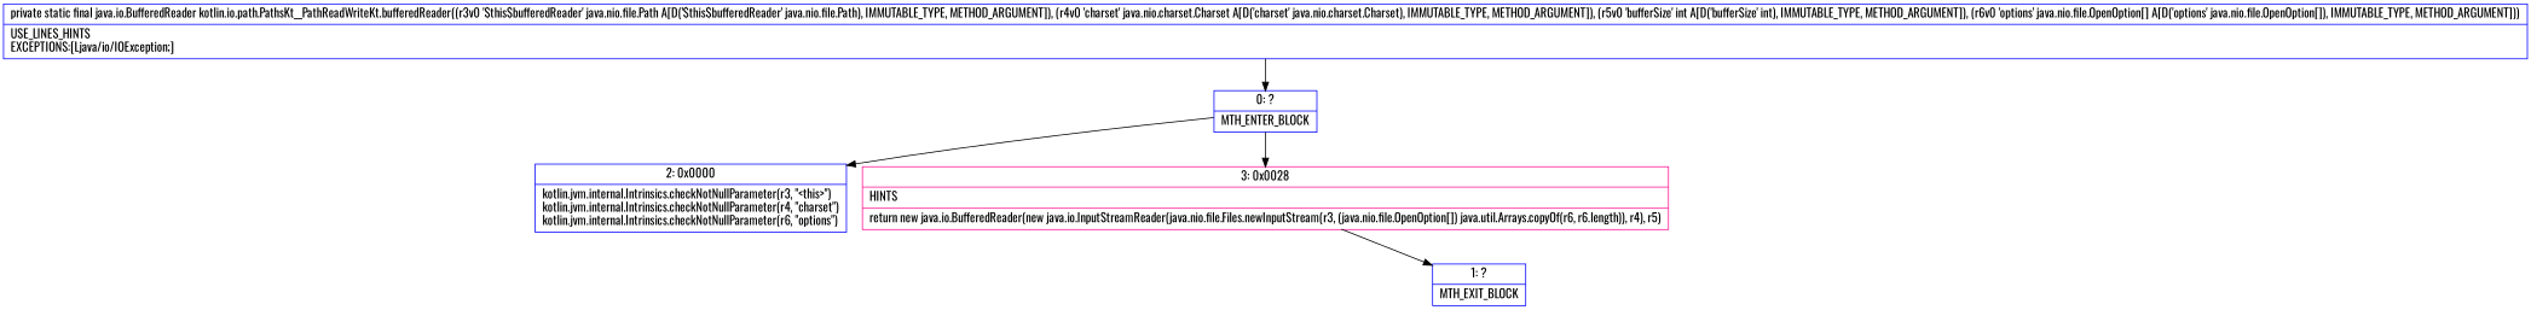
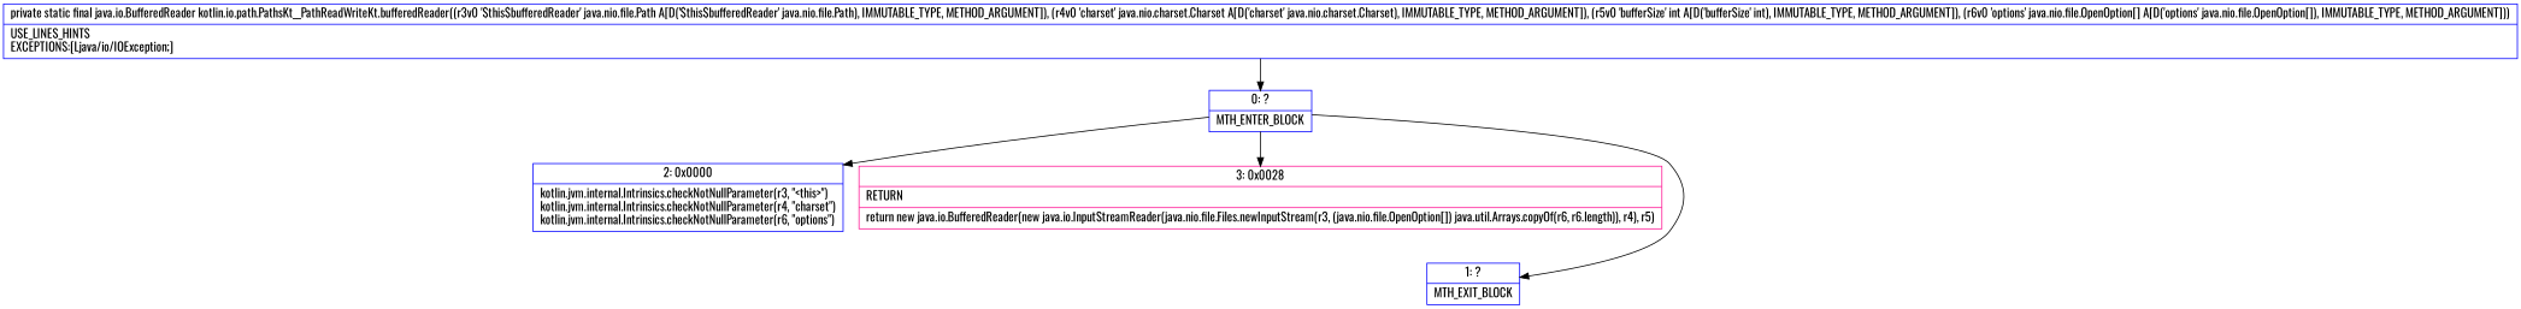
  digraph {
    fontname=Oswald
    node [color=blue fontname=Oswald shape=record]
    edge [fontname=Oswald]
    n1 [label="{0\:\ ?|MTH_ENTER_BLOCK\l}"]
    n2 [label="{2\:\ 0x0000|kotlin.jvm.internal.Intrinsics.checkNotNullParameter(r3, \"\<this\>\")\lkotlin.jvm.internal.Intrinsics.checkNotNullParameter(r4, \"charset\")\lkotlin.jvm.internal.Intrinsics.checkNotNullParameter(r6, \"options\")\l}"]
-   n3 [color=deeppink label="{3\:\ 0x0028|HINTS\l|return new java.io.BufferedReader(new java.io.InputStreamReader(java.nio.file.Files.newInputStream(r3, (java.nio.file.OpenOption[]) java.util.Arrays.copyOf(r6, r6.length)), r4), r5)\l}"]
+   n3 [color=deeppink label="{3\:\ 0x0028|RETURN\l|return new java.io.BufferedReader(new java.io.InputStreamReader(java.nio.file.Files.newInputStream(r3, (java.nio.file.OpenOption[]) java.util.Arrays.copyOf(r6, r6.length)), r4), r5)\l}"]
    n4 [label="{1\:\ ?|MTH_EXIT_BLOCK\l}"]
    n5 [label="{private static final java.io.BufferedReader kotlin.io.path.PathsKt__PathReadWriteKt.bufferedReader((r3v0 '$this$bufferedReader' java.nio.file.Path A[D('$this$bufferedReader' java.nio.file.Path), IMMUTABLE_TYPE, METHOD_ARGUMENT]), (r4v0 'charset' java.nio.charset.Charset A[D('charset' java.nio.charset.Charset), IMMUTABLE_TYPE, METHOD_ARGUMENT]), (r5v0 'bufferSize' int A[D('bufferSize' int), IMMUTABLE_TYPE, METHOD_ARGUMENT]), (r6v0 'options' java.nio.file.OpenOption[] A[D('options' java.nio.file.OpenOption[]), IMMUTABLE_TYPE, METHOD_ARGUMENT]))  | USE_LINES_HINTS\lEXCEPTIONS:[Ljava\/io\/IOException;]\l}"]
    n1 -> n2
    n1 -> n3
-   n3 -> n4
+   n1 -> n4
    n5 -> n1
  }
